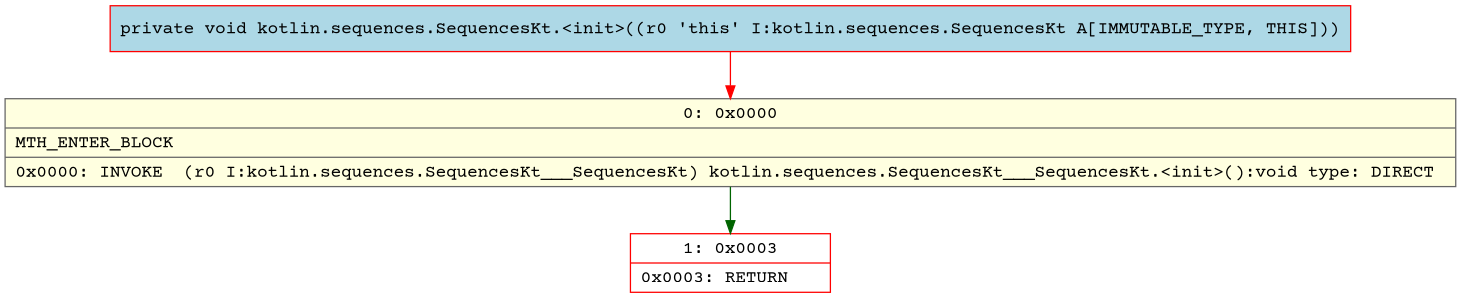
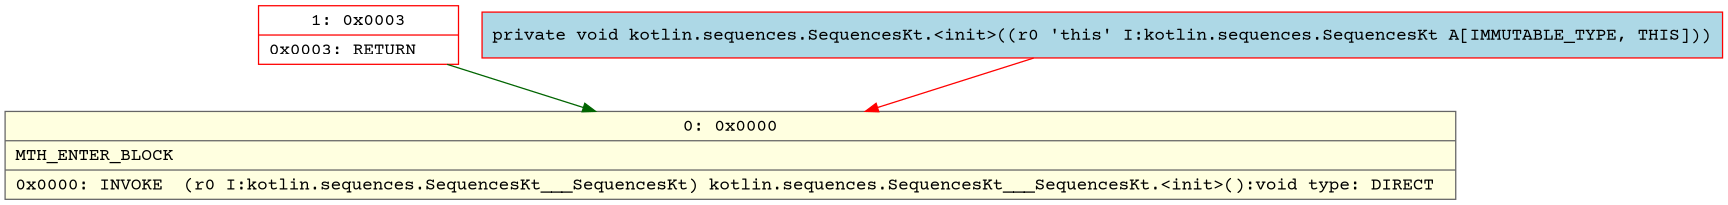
  digraph {
    fontname="Courier Prime"
    node [shape=record style=filled color=red fontname="Courier Prime"]
    edge [style=solid fontname="Courier Prime"]
    n1 [label="{0\:\ 0x0000|MTH_ENTER_BLOCK\l|0x0000: INVOKE  (r0 I:kotlin.sequences.SequencesKt___SequencesKt) kotlin.sequences.SequencesKt___SequencesKt.\<init\>():void type: DIRECT \l}" fillcolor=lightyellow color=gray40]
    n2 [label="{1\:\ 0x0003|0x0003: RETURN   \l}" fillcolor=white]
    n3 [label="{private void kotlin.sequences.SequencesKt.\<init\>((r0 'this' I:kotlin.sequences.SequencesKt A[IMMUTABLE_TYPE, THIS])) }" fillcolor=lightblue]
-   n1 -> n2 [color=darkgreen]
+   n2 -> n1 [color=darkgreen]
    n3 -> n1 [color=red]
  }
